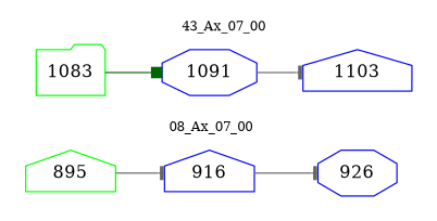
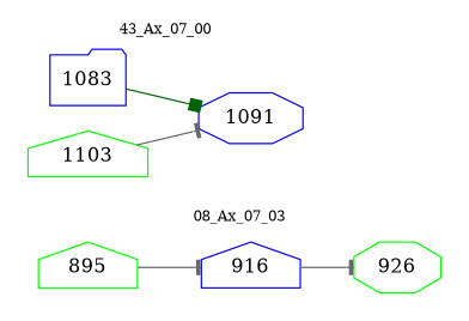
  digraph {
    rankdir=LR
    node [color=blue shape=house]
    edge [arrowhead=tee color=gray40]
    n1 [color=green label=895]
    n2 [label=916]
-   n3 [label=926 shape=octagon]
-   n4 [color=green label=1083 shape=folder]
+   n3 [color=green label=926 shape=octagon]
+   n4 [label=1083 shape=folder]
    n5 [label=1091 shape=octagon]
-   n6 [label=1103]
+   n6 [color=green label=1103]
    subgraph cluster_1 {
      color=white
      fontsize=10
-     label="08_Ax_07_00"
+     label="08_Ax_07_03"
      n1
      n2
      n3
    }
    subgraph cluster_2 {
      color=white
      fontsize=10
      label="43_Ax_07_00"
      n4
      n5
      n6
    }
    n1 -> n2
    n2 -> n3
    n4 -> n5 [arrowhead=box color=darkgreen]
-   n5 -> n6
+   n6 -> n5
  }
